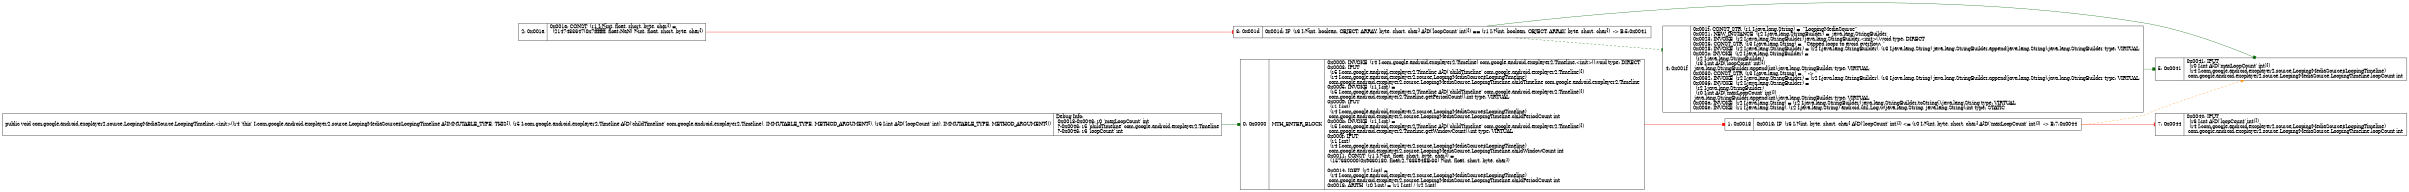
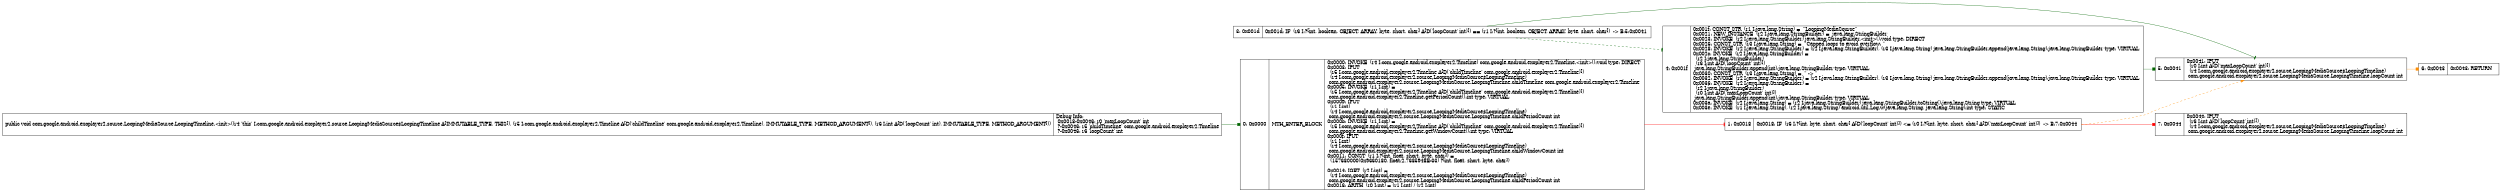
  digraph {
    rankdir=LR
    node [shape=record]
    edge [arrowhead=box color=darkgreen]
    n1 [label="{0\:\ 0x0000|MTH_ENTER_BLOCK\l|0x0000: INVOKE  (r4 I:com.google.android.exoplayer2.Timeline) com.google.android.exoplayer2.Timeline.\<init\>():void type: DIRECT \l0x0003: IPUT  \l  (r5 I:com.google.android.exoplayer2.Timeline A[D('childTimeline' com.google.android.exoplayer2.Timeline)])\l  (r4 I:com.google.android.exoplayer2.source.LoopingMediaSource$LoopingTimeline)\l com.google.android.exoplayer2.source.LoopingMediaSource.LoopingTimeline.childTimeline com.google.android.exoplayer2.Timeline \l0x0005: INVOKE  (r1 I:int) = \l  (r5 I:com.google.android.exoplayer2.Timeline A[D('childTimeline' com.google.android.exoplayer2.Timeline)])\l com.google.android.exoplayer2.Timeline.getPeriodCount():int type: VIRTUAL \l0x0009: IPUT  \l  (r1 I:int)\l  (r4 I:com.google.android.exoplayer2.source.LoopingMediaSource$LoopingTimeline)\l com.google.android.exoplayer2.source.LoopingMediaSource.LoopingTimeline.childPeriodCount int \l0x000b: INVOKE  (r1 I:int) = \l  (r5 I:com.google.android.exoplayer2.Timeline A[D('childTimeline' com.google.android.exoplayer2.Timeline)])\l com.google.android.exoplayer2.Timeline.getWindowCount():int type: VIRTUAL \l0x000f: IPUT  \l  (r1 I:int)\l  (r4 I:com.google.android.exoplayer2.source.LoopingMediaSource$LoopingTimeline)\l com.google.android.exoplayer2.source.LoopingMediaSource.LoopingTimeline.childWindowCount int \l0x0011: CONST  (r1 I:?[int, float, short, byte, char]) = \l  (157680000(0x9660180, float:2.7685948E\-33) ?[int, float, short, byte, char])\l \l0x0014: IGET  (r2 I:int) = \l  (r4 I:com.google.android.exoplayer2.source.LoopingMediaSource$LoopingTimeline)\l com.google.android.exoplayer2.source.LoopingMediaSource.LoopingTimeline.childPeriodCount int \l0x0016: ARITH  (r0 I:int) = (r1 I:int) \/ (r2 I:int) \l}"]
    n2 [label="{1\:\ 0x0018|0x0018: IF  (r6 I:?[int, byte, short, char] A[D('loopCount' int)]) \<= (r0 I:?[int, byte, short, char] A[D('maxLoopCount' int)])  \-\> B:7:0x0044 \l}"]
    n3 [label="{7\:\ 0x0044|0x0044: IPUT  \l  (r6 I:int A[D('loopCount' int)])\l  (r4 I:com.google.android.exoplayer2.source.LoopingMediaSource$LoopingTimeline)\l com.google.android.exoplayer2.source.LoopingMediaSource.LoopingTimeline.loopCount int \l}"]
    n4 [label="{5\:\ 0x0041|0x0041: IPUT  \l  (r0 I:int A[D('maxLoopCount' int)])\l  (r4 I:com.google.android.exoplayer2.source.LoopingMediaSource$LoopingTimeline)\l com.google.android.exoplayer2.source.LoopingMediaSource.LoopingTimeline.loopCount int \l}"]
-   n5 [label="{2\:\ 0x001a|0x001a: CONST  (r1 I:?[int, float, short, byte, char]) = \l  (2147483647(0x7fffffff, float:NaN) ?[int, float, short, byte, char])\l \l}"]
    n6 [label="{3\:\ 0x001d|0x001d: IF  (r6 I:?[int, boolean, OBJECT, ARRAY, byte, short, char] A[D('loopCount' int)]) == (r1 I:?[int, boolean, OBJECT, ARRAY, byte, short, char])  \-\> B:5:0x0041 \l}"]
    n7 [label="{4\:\ 0x001f|0x001f: CONST_STR  (r1 I:java.lang.String) =  \"LoopingMediaSource\" \l0x0021: NEW_INSTANCE  (r2 I:java.lang.StringBuilder) =  java.lang.StringBuilder \l0x0023: INVOKE  (r2 I:java.lang.StringBuilder) java.lang.StringBuilder.\<init\>():void type: DIRECT \l0x0026: CONST_STR  (r3 I:java.lang.String) =  \"Capped loops to avoid overflow: \" \l0x0028: INVOKE  (r2 I:java.lang.StringBuilder) = (r2 I:java.lang.StringBuilder), (r3 I:java.lang.String) java.lang.StringBuilder.append(java.lang.String):java.lang.StringBuilder type: VIRTUAL \l0x002c: INVOKE  (r2 I:java.lang.StringBuilder) = \l  (r2 I:java.lang.StringBuilder)\l  (r6 I:int A[D('loopCount' int)])\l java.lang.StringBuilder.append(int):java.lang.StringBuilder type: VIRTUAL \l0x0030: CONST_STR  (r3 I:java.lang.String) =  \" \-\> \" \l0x0032: INVOKE  (r2 I:java.lang.StringBuilder) = (r2 I:java.lang.StringBuilder), (r3 I:java.lang.String) java.lang.StringBuilder.append(java.lang.String):java.lang.StringBuilder type: VIRTUAL \l0x0036: INVOKE  (r2 I:java.lang.StringBuilder) = \l  (r2 I:java.lang.StringBuilder)\l  (r0 I:int A[D('maxLoopCount' int)])\l java.lang.StringBuilder.append(int):java.lang.StringBuilder type: VIRTUAL \l0x003a: INVOKE  (r2 I:java.lang.String) = (r2 I:java.lang.StringBuilder) java.lang.StringBuilder.toString():java.lang.String type: VIRTUAL \l0x003e: INVOKE  (r1 I:java.lang.String), (r2 I:java.lang.String) android.util.Log.w(java.lang.String, java.lang.String):int type: STATIC \l}"]
+   n8 [label="{6\:\ 0x0043|0x0043: RETURN   \l}"]
    n9 [label="{public void com.google.android.exoplayer2.source.LoopingMediaSource.LoopingTimeline.\<init\>((r4 'this' I:com.google.android.exoplayer2.source.LoopingMediaSource$LoopingTimeline A[IMMUTABLE_TYPE, THIS]), (r5 I:com.google.android.exoplayer2.Timeline A[D('childTimeline' com.google.android.exoplayer2.Timeline), IMMUTABLE_TYPE, METHOD_ARGUMENT]), (r6 I:int A[D('loopCount' int), IMMUTABLE_TYPE, METHOD_ARGUMENT]))  | Debug Info:\l  0x0018\-0x0046: r0 'maxLoopCount' int\l  ?\-0x0046: r5 'childTimeline' com.google.android.exoplayer2.Timeline\l  ?\-0x0046: r6 'loopCount' int\l}"]
-   n1 -> n2 [color=red]
-   n2 -> n3 [arrowhead=tee color=red]
+   n1 -> n2 [arrowhead=tee color=red]
+   n2 -> n3 [color=red]
    n2 -> n4 [arrowhead=normal color=darkorange style=dashed]
-   n5 -> n6 [arrowhead=tee color=red]
-   n6 -> n4
+   n4 -> n8 [color=darkorange]
+   n6 -> n4 [arrowhead=tee]
    n6 -> n7 [arrowhead=tee style=dashed]
    n7 -> n4
    n9 -> n1
  }
